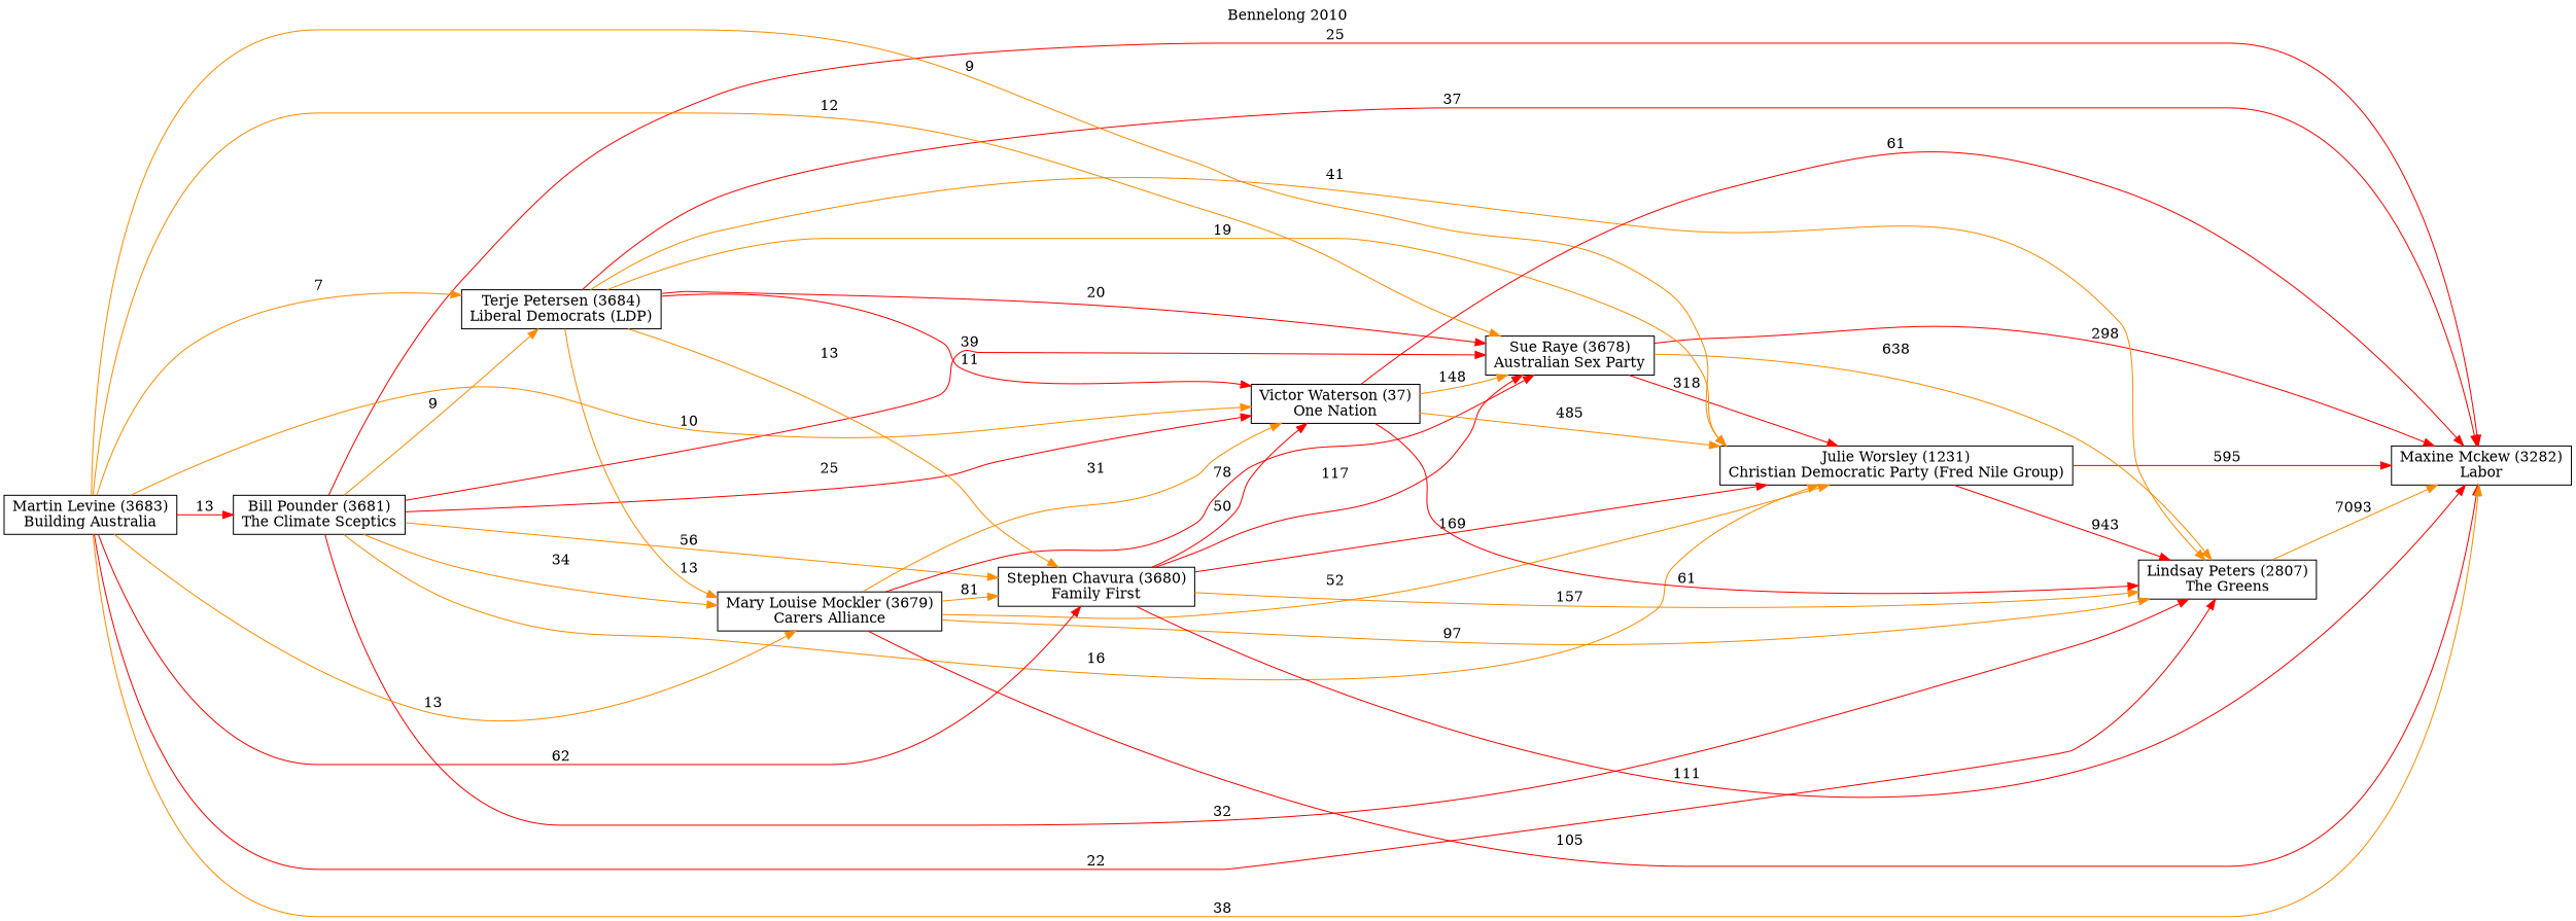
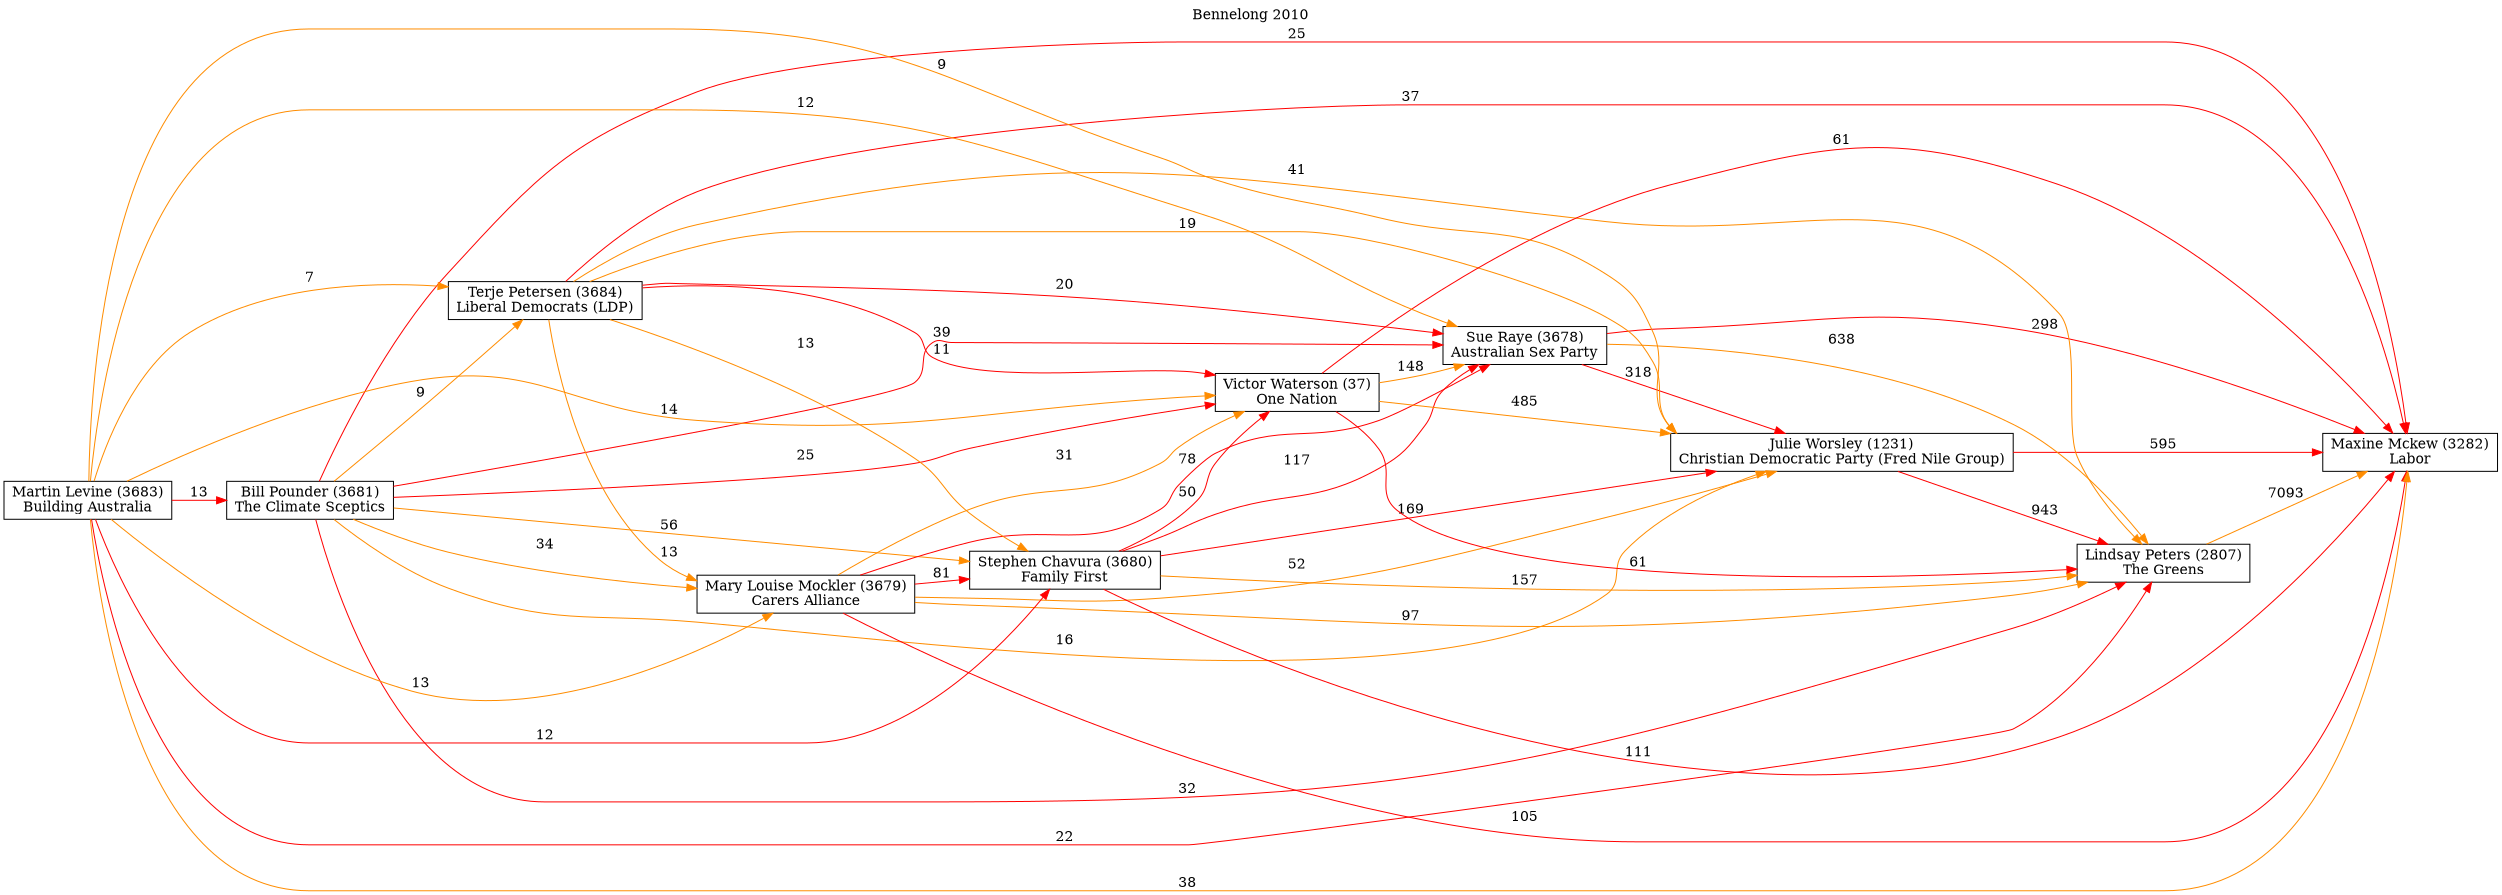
  digraph {
    label="Bennelong 2010"
    labelloc=t
    mclimit=10
    rankdir=LR
    node [shape=box]
    edge [color=red]
    n1 [label="Bill Pounder (3681)\nThe Climate Sceptics"]
    n2 [label="Julie Worsley (1231)\nChristian Democratic Party (Fred Nile Group)"]
    n3 [label="Lindsay Peters (2807)\nThe Greens"]
    n4 [label="Mary Louise Mockler (3679)\nCarers Alliance"]
    n5 [label="Maxine Mckew (3282)\nLabor"]
    n6 [label="Stephen Chavura (3680)\nFamily First"]
    n7 [label="Sue Raye (3678)\nAustralian Sex Party"]
    n8 [label="Terje Petersen (3684)\nLiberal Democrats (LDP)"]
    n9 [label="Victor Waterson (37)\nOne Nation"]
    n10 [label="Martin Levine (3683)\nBuilding Australia"]
    n1 -> n2 [color=darkorange label=16]
    n1 -> n3 [label=32]
    n1 -> n4 [color=darkorange label=34]
    n1 -> n5 [label=25]
    n1 -> n6 [color=darkorange label=56]
    n1 -> n7 [label=39]
    n1 -> n8 [color=darkorange label=9]
    n1 -> n9 [label=25]
    n2 -> n3 [label=943]
    n2 -> n5 [label=595]
    n3 -> n5 [color=darkorange label=7093]
    n4 -> n2 [color=darkorange label=52]
    n4 -> n3 [color=darkorange label=97]
    n4 -> n5 [label=105]
-   n4 -> n6 [color=darkorange label=81]
+   n4 -> n6 [label=81]
    n4 -> n7 [label=78]
    n4 -> n9 [color=darkorange label=31]
    n6 -> n2 [label=169]
    n6 -> n3 [color=darkorange label=157]
    n6 -> n5 [label=111]
    n6 -> n7 [label=117]
    n6 -> n9 [label=50]
    n7 -> n2 [label=318]
    n7 -> n3 [color=darkorange label=638]
    n7 -> n5 [label=298]
    n8 -> n2 [color=darkorange label=19]
    n8 -> n3 [color=darkorange label=41]
    n8 -> n4 [color=darkorange label=13]
    n8 -> n5 [label=37]
    n8 -> n6 [color=darkorange label=13]
    n8 -> n7 [label=20]
    n8 -> n9 [label=11]
    n9 -> n2 [color=darkorange label=485]
    n9 -> n3 [label=61]
    n9 -> n5 [label=61]
    n9 -> n7 [color=darkorange label=148]
    n10 -> n1 [label=13]
    n10 -> n2 [color=darkorange label=9]
    n10 -> n3 [label=22]
    n10 -> n4 [color=darkorange label=13]
    n10 -> n5 [color=darkorange label=38]
-   n10 -> n6 [label=62]
+   n10 -> n6 [label=12]
    n10 -> n7 [color=darkorange label=12]
    n10 -> n8 [color=darkorange label=7]
-   n10 -> n9 [color=darkorange label=10]
+   n10 -> n9 [color=darkorange label=14]
  }
